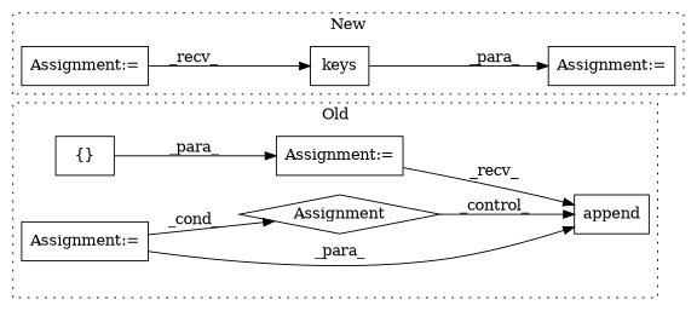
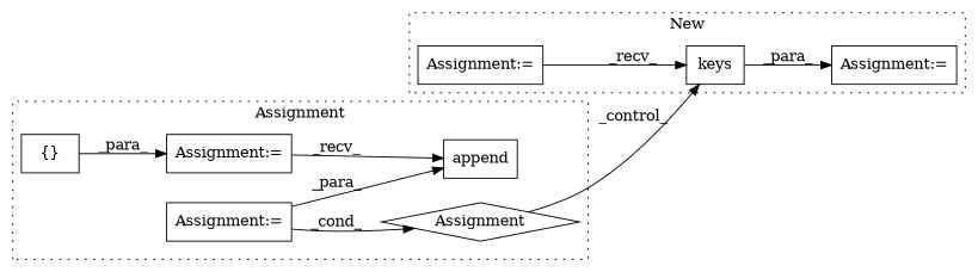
  digraph {
    rankdir=LR
    node [a=7 l=1 shape=box]
    n1 [a=32 l="7,1" label=append s="8900,8922"]
    n2 [label="Assignment:=" s=8539]
    n3 [a=4 l=2 label="{}" s=8549]
    n4 [a=70 l="61,2" label=Assignment s="8796,8881" shape=diamond]
    n5 [label="Assignment:=" s=8785]
    n6 [a=32 l=6 label=keys s=8521]
    n7 [label="Assignment:=" s=8504]
    n8 [label="Assignment:=" s=8451]
    subgraph cluster_1 {
-     label=Old
+     label=Assignment
      style=dotted
      n1
      n2
      n3
      n4
      n5
    }
    subgraph cluster_2 {
      label=New
      style=dotted
      n6
      n7
      n8
    }
    n2 -> n1 [label=_recv_]
    n3 -> n2 [label=_para_]
-   n4 -> n1 [label=_control_]
+   n4 -> n6 [label=_control_]
    n5 -> n1 [label=_para_]
    n5 -> n4 [label=_cond_]
    n6 -> n7 [label=_para_]
    n8 -> n6 [label=_recv_]
  }
